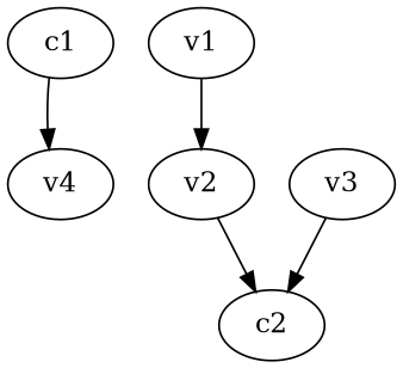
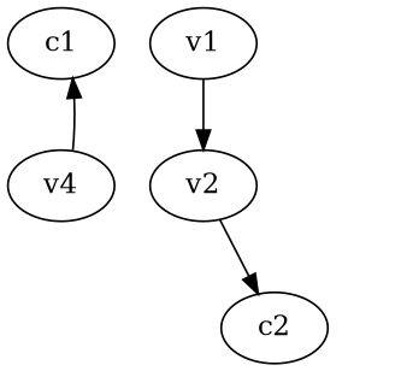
  strict digraph {
    edge [weight=1]
    c1
    v4
    v1
    v2
    c2
-   v3
-   c1 -> v4
+   v4 -> c1
    v1 -> v2
    v2 -> c2
-   v3 -> c2
  }
